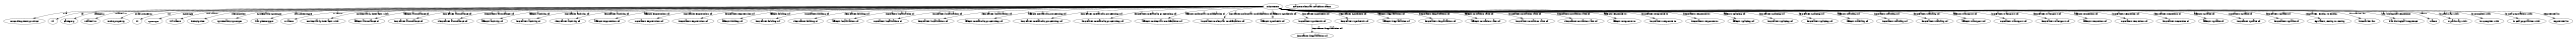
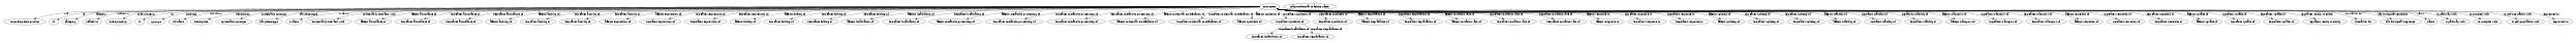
  digraph {
    node [color=black]
    edge [color=black style=solid]
    n1 [height=0.5 label=microRNA width=1.3724 color=""]
    "noncoding RNA product" [height=0.5 width=2.6962 color=""]
    id [height=0.5 width=0.75]
    category [height=0.5 width=0.75]
    "related to" [height=0.5 width=0.75]
    "node property" [height=0.5 width=0.75]
    iri [height=0.5 width=0.75]
    synonym [height=0.5 width=0.75]
    "full name" [height=0.5 width=0.75]
    description [height=0.5 width=0.75]
    "systematic synonym" [height=0.5 width=0.75]
    "has phenotype" [height=0.5 width=0.75]
    "in taxon" [height=0.5 width=0.75]
    "molecularly interacts with" [height=0.5 width=0.75]
    "affects abundance of" [height=0.5 width=0.75]
    "increases abundance of" [height=0.5 width=0.75]
    "decreases abundance of" [height=0.5 width=0.75]
    "affects activity of" [height=0.5 width=0.75]
    "increases activity of" [height=0.5 width=0.75]
    "decreases activity of" [height=0.5 width=0.75]
    "affects expression of" [height=0.5 width=0.75]
    "increases expression of" [height=0.5 width=0.75]
    "decreases expression of" [height=0.5 width=0.75]
    "affects folding of" [height=0.5 width=0.75]
    "increases folding of" [height=0.5 width=0.75]
    "decreases folding of" [height=0.5 width=0.75]
    "affects localization of" [height=0.5 width=0.75]
    "increases localization of" [height=0.5 width=0.75]
    "decreases localization of" [height=0.5 width=0.75]
    "affects metabolic processing of" [height=0.5 width=0.75]
    "increases metabolic processing of" [height=0.5 width=0.75]
    "decreases metabolic processing of" [height=0.5 width=0.75]
    "affects molecular modification of" [height=0.5 width=0.75]
    "increases molecular modification of" [height=0.5 width=0.75]
    "affects synthesis of" [height=0.5 width=0.75]
    "increases synthesis of" [height=0.5 width=0.75]
    "decreases synthesis of" [height=0.5 width=0.75]
    "affects degradation of" [height=0.5 width=0.75]
    "decreases degradation of" [height=0.5 width=0.75]
    "affects mutation rate of" [height=0.5 width=0.75]
    "increases mutation rate of" [height=0.5 width=0.75]
    "decreases mutation rate of" [height=0.5 width=0.75]
    "affects response to" [height=0.5 width=0.75]
    "increases response to" [height=0.5 width=0.75]
    "decreases response to" [height=0.5 width=0.75]
    "affects splicing of" [height=0.5 width=0.75]
    "increases splicing of" [height=0.5 width=0.75]
    "decreases splicing of" [height=0.5 width=0.75]
    "affects stability of" [height=0.5 width=0.75]
    "increases stability of" [height=0.5 width=0.75]
    "decreases stability of" [height=0.5 width=0.75]
    "affects transport of" [height=0.5 width=0.75]
    "increases transport of" [height=0.5 width=0.75]
    "decreases transport of" [height=0.5 width=0.75]
    "affects secretion of" [height=0.5 width=0.75]
    "increases secretion of" [height=0.5 width=0.75]
    "decreases secretion of" [height=0.5 width=0.75]
    "affects uptake of" [height=0.5 width=0.75]
    "increases uptake of" [height=0.5 width=0.75]
    "decreases uptake of" [height=0.5 width=0.75]
    "regulates, entity to entity" [height=0.5 width=0.75]
    "biomarker for" [height=0.5 width=0.75]
    "has biological sequence" [height=0.5 width=0.75]
    name [height=0.5 width=0.81271 color=""]
    "in pathway with" [height=0.5 width=0.75]
    "in complex with" [height=0.5 width=0.75]
    "in cell population with" [height=0.5 width=0.75]
    "expressed in" [height=0.5 width=0.75]
    "increases degradation of" [height=0.5 width=0.75]
    "macromolecular machine name" [height=0.5 width=0.75]
    n1 -> "noncoding RNA product" [label=is_a color="" style=""]
    n1 -> id [label=id]
    n1 -> category [label=category]
    n1 -> "related to" [label="related to"]
    n1 -> "node property" [label="node property"]
    n1 -> iri [label=iri]
    n1 -> synonym [label=synonym]
    n1 -> "full name" [label="full name"]
    n1 -> description [label=description]
    n1 -> "systematic synonym" [label="systematic synonym"]
    n1 -> "has phenotype" [label="has phenotype"]
    n1 -> "in taxon" [label="in taxon"]
    n1 -> "molecularly interacts with" [label="molecularly interacts with"]
    n1 -> "affects abundance of" [label="affects abundance of"]
    n1 -> "increases abundance of" [label="increases abundance of"]
    n1 -> "decreases abundance of" [label="decreases abundance of"]
    n1 -> "affects activity of" [label="affects activity of"]
    n1 -> "increases activity of" [label="increases activity of"]
    n1 -> "decreases activity of" [label="decreases activity of"]
    n1 -> "affects expression of" [label="affects expression of"]
    n1 -> "increases expression of" [label="increases expression of"]
    n1 -> "decreases expression of" [label="decreases expression of"]
    n1 -> "affects folding of" [label="affects folding of"]
    n1 -> "increases folding of" [label="increases folding of"]
    n1 -> "decreases folding of" [label="decreases folding of"]
-   n1 -> "affects localization of" [label="increases localization of"]
-   n1 -> "increases localization of" [label="increases localization of"]
+   n1 -> "affects localization of" [label="affects localization of"]
+   "increases synthesis of" -> "increases localization of" [label="increases localization of"]
    n1 -> "decreases localization of" [label="decreases localization of"]
    n1 -> "affects metabolic processing of" [label="affects metabolic processing of"]
    n1 -> "increases metabolic processing of" [label="increases metabolic processing of"]
    n1 -> "decreases metabolic processing of" [label="decreases metabolic processing of"]
    n1 -> "affects molecular modification of" [label="affects molecular modification of"]
    n1 -> "increases molecular modification of" [label="increases molecular modification of"]
    n1 -> "affects synthesis of" [label="affects synthesis of"]
    n1 -> "increases synthesis of" [label="increases synthesis of"]
    n1 -> "decreases synthesis of" [label="decreases synthesis of"]
    n1 -> "affects degradation of" [label="affects degradation of"]
    n1 -> "decreases degradation of" [label="decreases degradation of"]
    n1 -> "affects mutation rate of" [label="affects mutation rate of"]
    n1 -> "increases mutation rate of" [label="increases mutation rate of"]
    n1 -> "decreases mutation rate of" [label="decreases mutation rate of"]
    n1 -> "affects response to" [label="affects response to"]
    n1 -> "increases response to" [label="increases response to"]
    n1 -> "decreases response to" [label="decreases response to"]
    n1 -> "affects splicing of" [label="affects splicing of"]
    n1 -> "increases splicing of" [label="increases splicing of"]
    n1 -> "decreases splicing of" [label="decreases splicing of"]
    n1 -> "affects stability of" [label="affects stability of"]
    n1 -> "increases stability of" [label="increases stability of"]
-   n1 -> "decreases stability of" [label="decreases stability of"]
+   n1 -> "decreases stability of" [label="metabolic stability of"]
    n1 -> "affects transport of" [label="affects transport of"]
    n1 -> "increases transport of" [label="increases transport of"]
    n1 -> "decreases transport of" [label="decreases transport of"]
    n1 -> "affects secretion of" [label="affects secretion of"]
    n1 -> "increases secretion of" [label="increases secretion of"]
    n1 -> "decreases secretion of" [label="decreases secretion of"]
    n1 -> "affects uptake of" [label="affects uptake of"]
    n1 -> "increases uptake of" [label="increases uptake of"]
    n1 -> "decreases uptake of" [label="decreases uptake of"]
    n1 -> "regulates, entity to entity" [label="regulates, entity to entity"]
    n1 -> "biomarker for" [label="biomarker for"]
    n1 -> "has biological sequence" [label="has biological sequence"]
    n1 -> name [label=name]
    n1 -> "in pathway with" [label="in pathway with"]
    n1 -> "in complex with" [label="in complex with"]
    n1 -> "in cell population with" [label="in cell population with"]
    n1 -> "expressed in" [label="expressed in"]
    "increases synthesis of" -> "increases degradation of" [label="increases degradation of"]
  }
